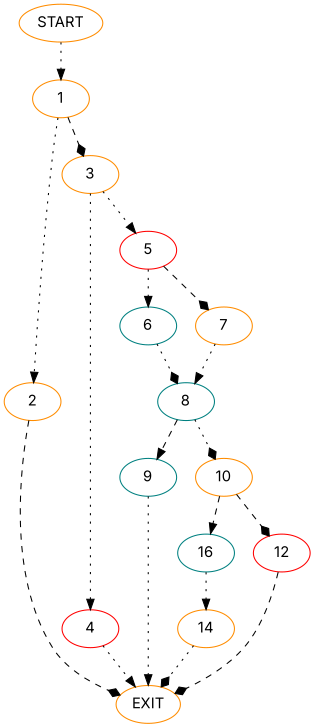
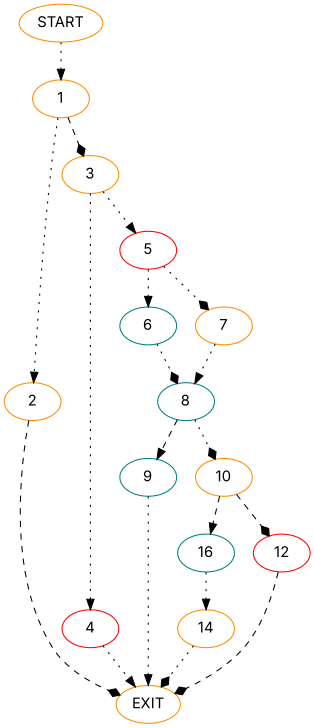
  digraph {
    fontname=Inter
    node [color=darkorange fontname=Inter]
    edge [arrowhead=normal fontname=Inter style=dotted]
    n1 [label=START]
    1
    2
    3
    n5 [label=EXIT]
    4 [color=red]
    5 [color=red]
    6 [color=teal]
    7
    8 [color=teal]
    9 [color=teal]
    10
    n13 [color=teal label=16]
    12 [color=red]
    14
    n1 -> 1
    1 -> 2
    1 -> 3 [arrowhead=diamond style=dashed]
    2 -> n5 [arrowhead=diamond style=dashed]
    3 -> 4
    3 -> 5
    4 -> n5
    5 -> 6
-   5 -> 7 [arrowhead=diamond style=dashed]
+   5 -> 7 [arrowhead=diamond]
    6 -> 8 [arrowhead=diamond]
    7 -> 8
    8 -> 9 [style=dashed]
    8 -> 10 [arrowhead=diamond]
    9 -> n5
    10 -> n13 [style=dashed]
    10 -> 12 [arrowhead=diamond style=dashed]
    n13 -> 14
    12 -> n5 [arrowhead=diamond style=dashed]
    14 -> n5 [arrowhead=diamond]
  }
